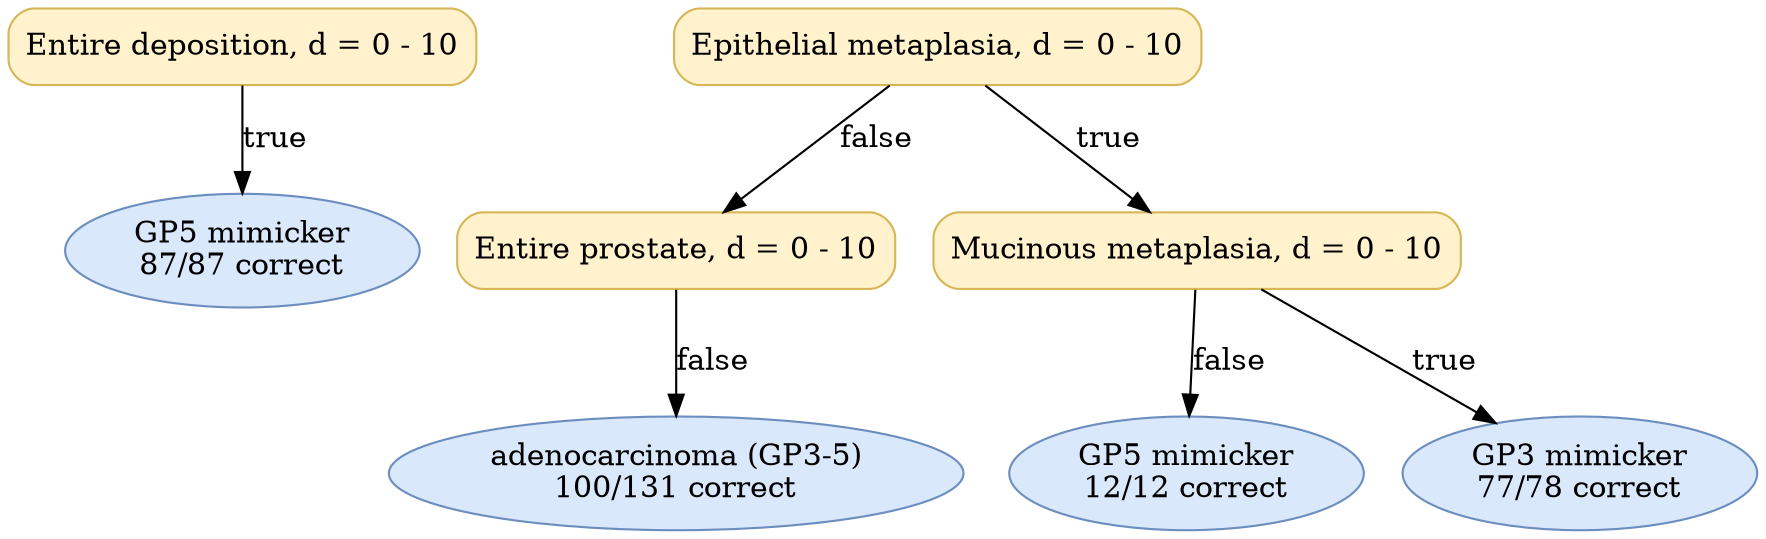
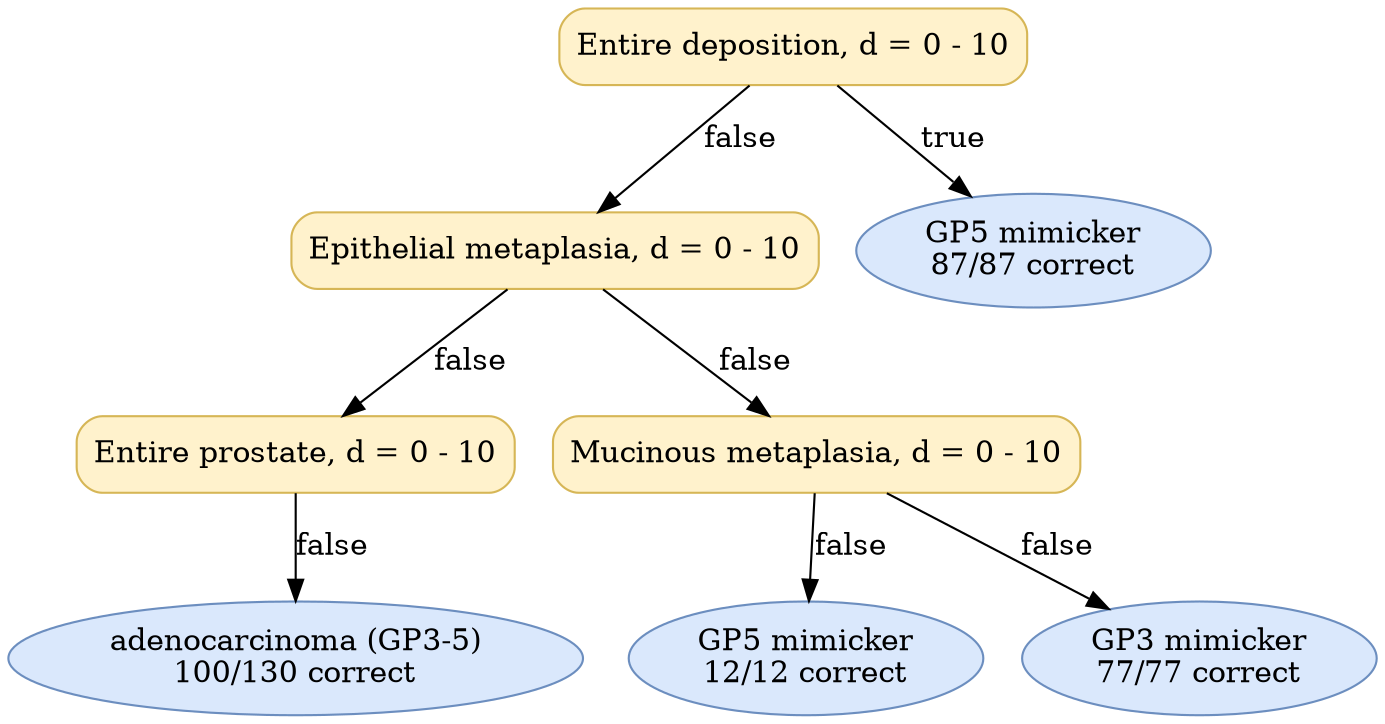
  digraph {
    fontname="Times-Roman"
    node [color="#D6B656" fillcolor="#FFF2CC" fontname="Times-Roman" shape=box style="rounded,filled"]
    n1 [label="Entire deposition, d = 0 - 10"]
    n2 [label="Epithelial metaplasia, d = 0 - 10"]
    n3 [color="#6C8EBF" fillcolor="#DAE8FC" label=<GP5 mimicker<br/>87/87 correct> shape=ellipse]
    n4 [label="Entire prostate, d = 0 - 10"]
    n5 [label="Mucinous metaplasia, d = 0 - 10"]
-   n6 [color="#6C8EBF" fillcolor="#DAE8FC" label=<adenocarcinoma (GP3-5)<br/>100/131 correct> shape=ellipse]
+   n6 [color="#6C8EBF" fillcolor="#DAE8FC" label=<adenocarcinoma (GP3-5)<br/>100/130 correct> shape=ellipse]
    n7 [color="#6C8EBF" fillcolor="#DAE8FC" label=<GP5 mimicker<br/>12/12 correct> shape=ellipse]
-   n8 [color="#6C8EBF" fillcolor="#DAE8FC" label=<GP3 mimicker<br/>77/78 correct> shape=ellipse]
+   n8 [color="#6C8EBF" fillcolor="#DAE8FC" label=<GP3 mimicker<br/>77/77 correct> shape=ellipse]
+   n1 -> n2 [label=false]
    n1 -> n3 [label=true]
    n2 -> n4 [label=false]
-   n2 -> n5 [label=true]
+   n2 -> n5 [label=false]
    n4 -> n6 [label=false]
    n5 -> n7 [label=false]
-   n5 -> n8 [label=true]
+   n5 -> n8 [label=false]
  }
